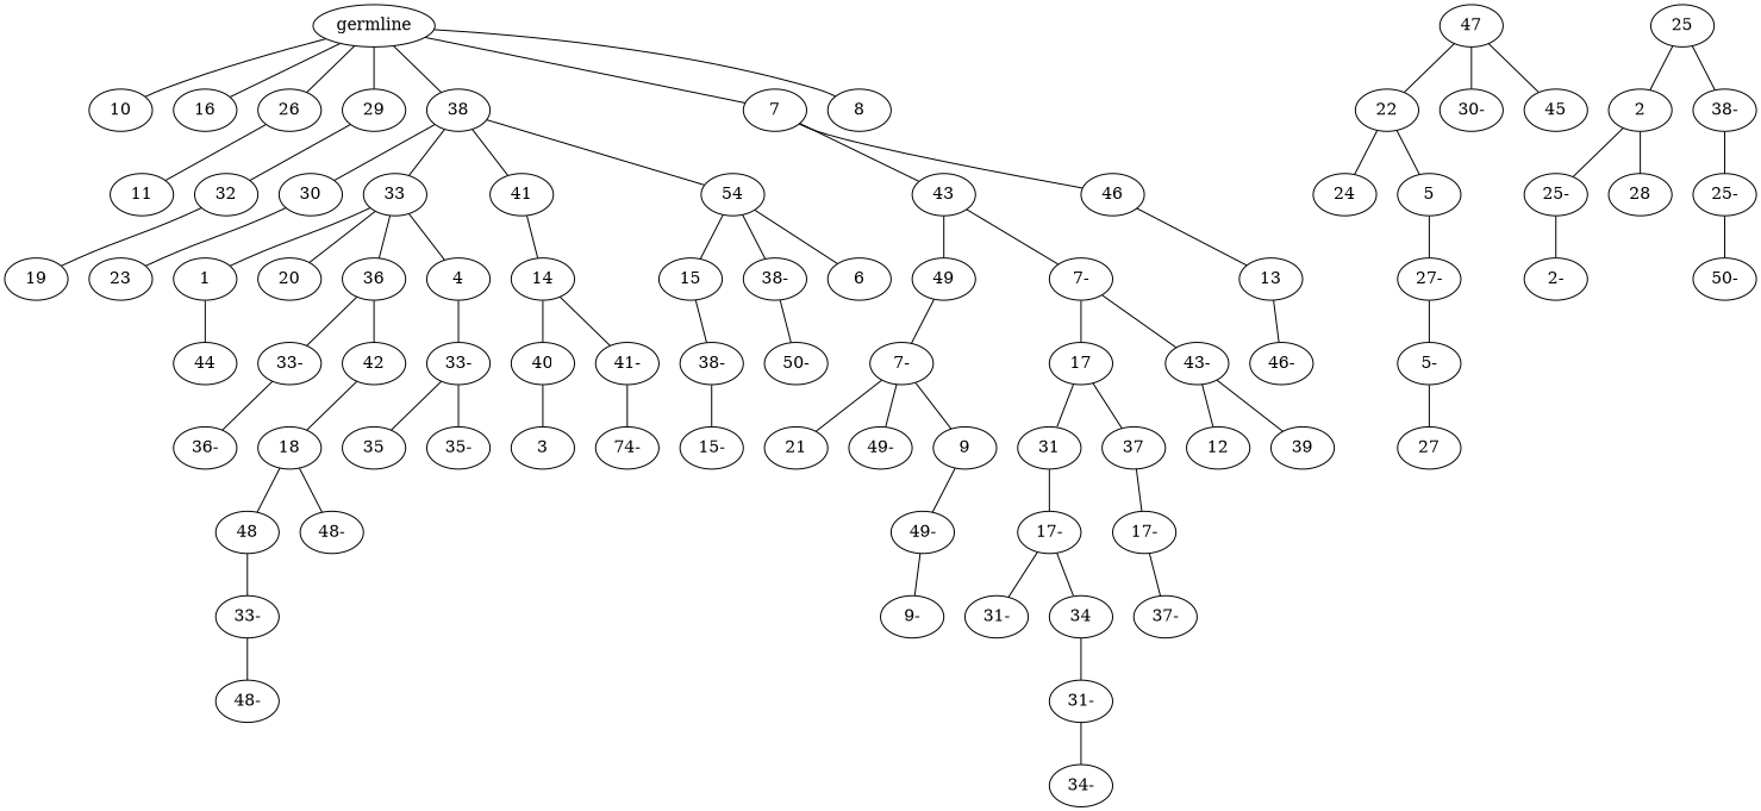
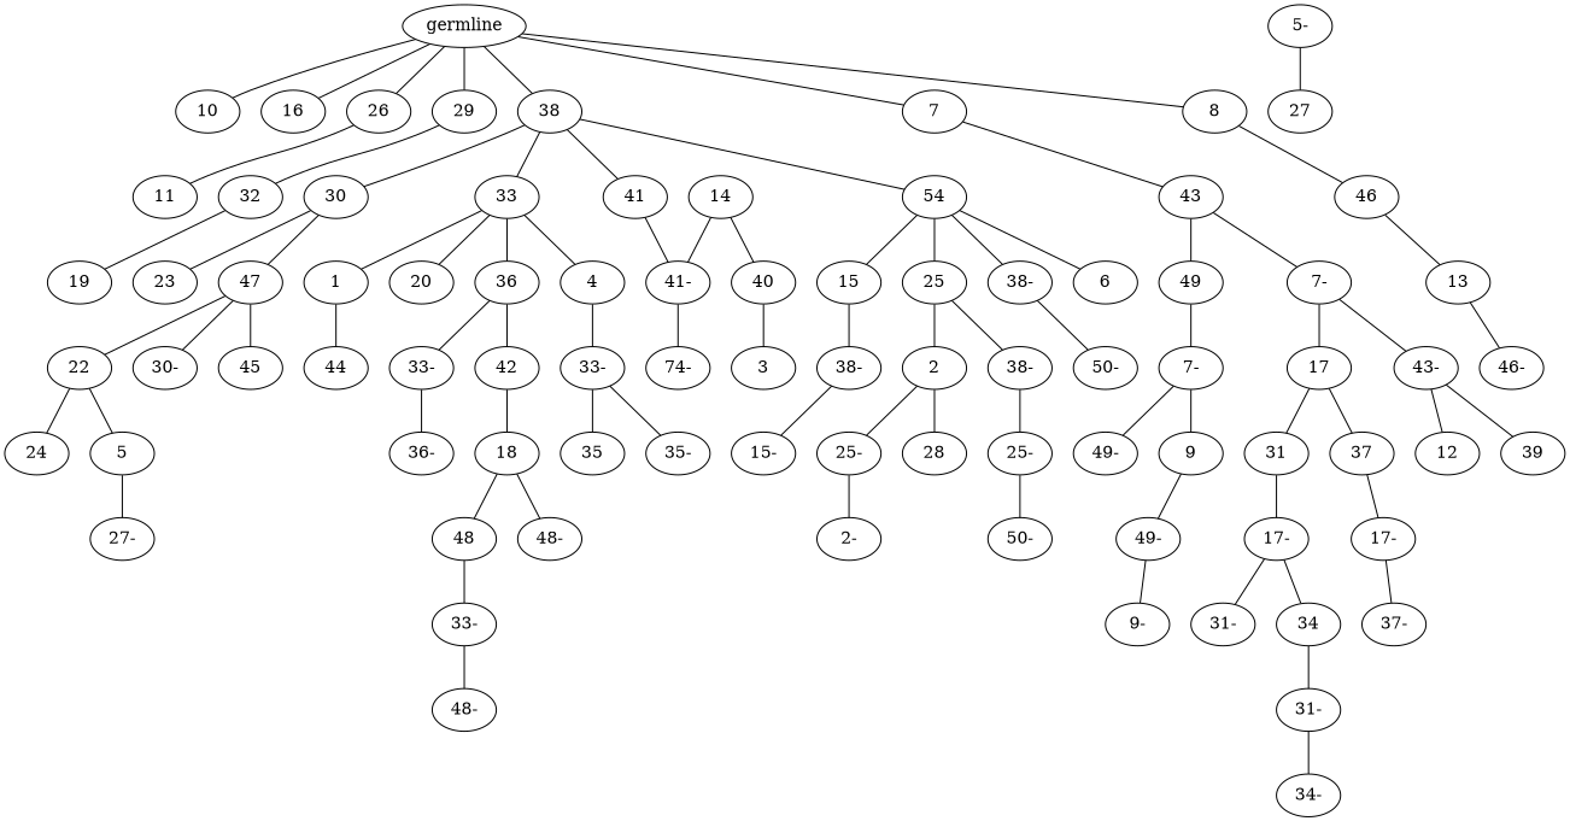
  graph {
    n1 [label=germline]
    n2 [label=10]
    n3 [label=16]
    n4 [label=26]
    n5 [label=29]
    n6 [label=38]
    n7 [label=7]
    n8 [label=8]
    n9 [label=11]
    n10 [label=32]
    n11 [label=30]
    n12 [label=33]
    n13 [label=41]
    n14 [label=54]
    n15 [label=43]
    n16 [label=46]
    n17 [label=19]
    n18 [label=23]
    n19 [label=47]
    n20 [label=1]
    n21 [label=20]
    n22 [label=36]
    n23 [label=4]
    n24 [label=14]
    n25 [label=15]
    n26 [label=25]
    n27 [label="38-"]
    n28 [label=6]
    n29 [label=22]
    n30 [label="30-"]
    n31 [label=45]
    n32 [label=24]
    n33 [label=5]
    n34 [label="27-"]
    n35 [label="5-"]
    n36 [label=27]
    n37 [label=44]
    n38 [label="33-"]
    n39 [label=42]
    n40 [label="33-"]
    n41 [label="36-"]
    n42 [label=18]
    n43 [label=48]
    n44 [label="48-"]
    n45 [label="33-"]
    n46 [label="48-"]
    n47 [label=35]
    n48 [label="35-"]
    n49 [label=40]
    n50 [label="41-"]
    n51 [label=3]
    n52 [label="74-"]
    n53 [label="38-"]
    n54 [label=2]
    n55 [label="38-"]
    n56 [label="50-"]
    n57 [label="15-"]
    n58 [label="25-"]
    n59 [label=28]
    n60 [label="25-"]
    n61 [label="2-"]
    n62 [label="50-"]
    n63 [label=49]
    n64 [label="7-"]
    n65 [label=13]
    n66 [label="7-"]
    n67 [label=17]
    n68 [label="43-"]
-   n69 [label=21]
    n70 [label="49-"]
    n71 [label=9]
    n72 [label="49-"]
    n73 [label="9-"]
    n74 [label=31]
    n75 [label=37]
    n76 [label=12]
    n77 [label=39]
    n78 [label="17-"]
    n79 [label="17-"]
    n80 [label="31-"]
    n81 [label=34]
    n82 [label="31-"]
    n83 [label="34-"]
    n84 [label="37-"]
    n85 [label="46-"]
    n1 -- n2
    n1 -- n3
    n1 -- n4
    n1 -- n5
    n1 -- n6
    n1 -- n7
    n1 -- n8
    n4 -- n9
    n5 -- n10
    n6 -- n11
    n6 -- n12
    n6 -- n13
    n6 -- n14
    n7 -- n15
-   n7 -- n16
+   n8 -- n16
    n10 -- n17
    n11 -- n18
+   n11 -- n19
    n12 -- n20
    n12 -- n21
    n12 -- n22
    n12 -- n23
-   n13 -- n24
+   n13 -- n50
    n14 -- n25
+   n14 -- n26
    n14 -- n27
    n14 -- n28
    n15 -- n63
    n15 -- n64
    n16 -- n65
    n19 -- n29
    n19 -- n30
    n19 -- n31
    n20 -- n37
    n22 -- n38
    n22 -- n39
    n23 -- n40
    n24 -- n49
    n24 -- n50
    n25 -- n53
    n26 -- n54
    n26 -- n55
    n27 -- n56
    n29 -- n32
    n29 -- n33
    n33 -- n34
-   n34 -- n35
    n35 -- n36
    n38 -- n41
    n39 -- n42
    n40 -- n47
    n40 -- n48
    n42 -- n43
    n42 -- n44
    n43 -- n45
    n45 -- n46
    n49 -- n51
    n50 -- n52
    n53 -- n57
    n54 -- n58
    n54 -- n59
    n55 -- n60
    n58 -- n61
    n60 -- n62
    n63 -- n66
    n64 -- n67
    n64 -- n68
    n65 -- n85
-   n66 -- n69
    n66 -- n70
    n66 -- n71
    n67 -- n74
    n67 -- n75
    n68 -- n76
    n68 -- n77
    n71 -- n72
    n72 -- n73
    n74 -- n78
    n75 -- n79
    n78 -- n80
    n78 -- n81
    n79 -- n84
    n81 -- n82
    n82 -- n83
  }
